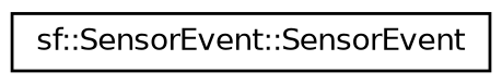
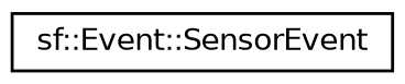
  digraph {
    rankdir=LR
-   n1 [color=black fillcolor=white fontname=Helvetica fontsize=10 height=0.2 label="sf::SensorEvent::SensorEvent" shape=record style=filled width=0.4]
+   n1 [color=black fillcolor=white fontname=Helvetica fontsize=10 height=0.2 label="sf::Event::SensorEvent" shape=record style=filled width=0.4]
  }
